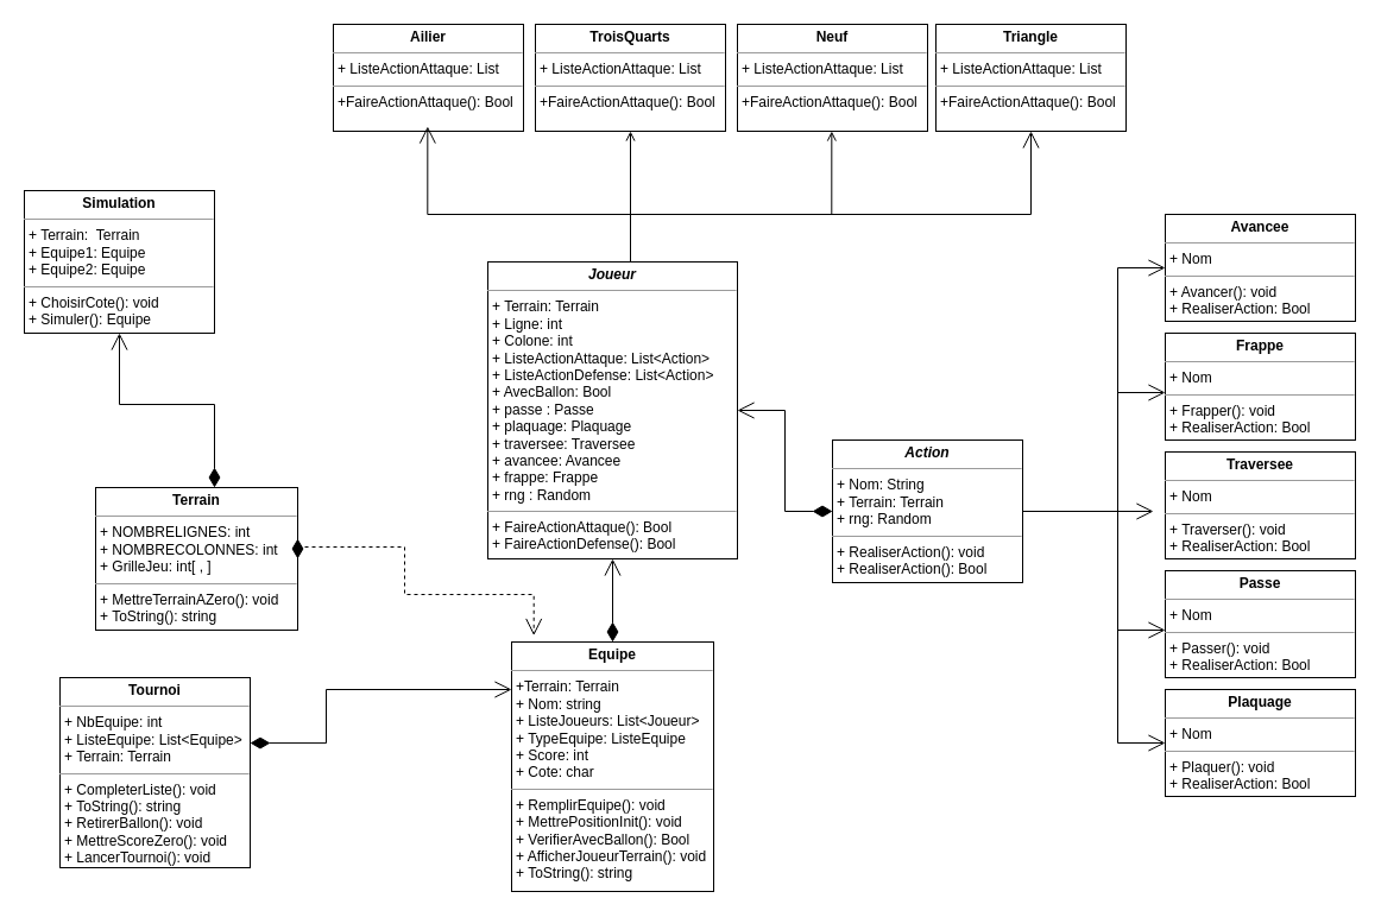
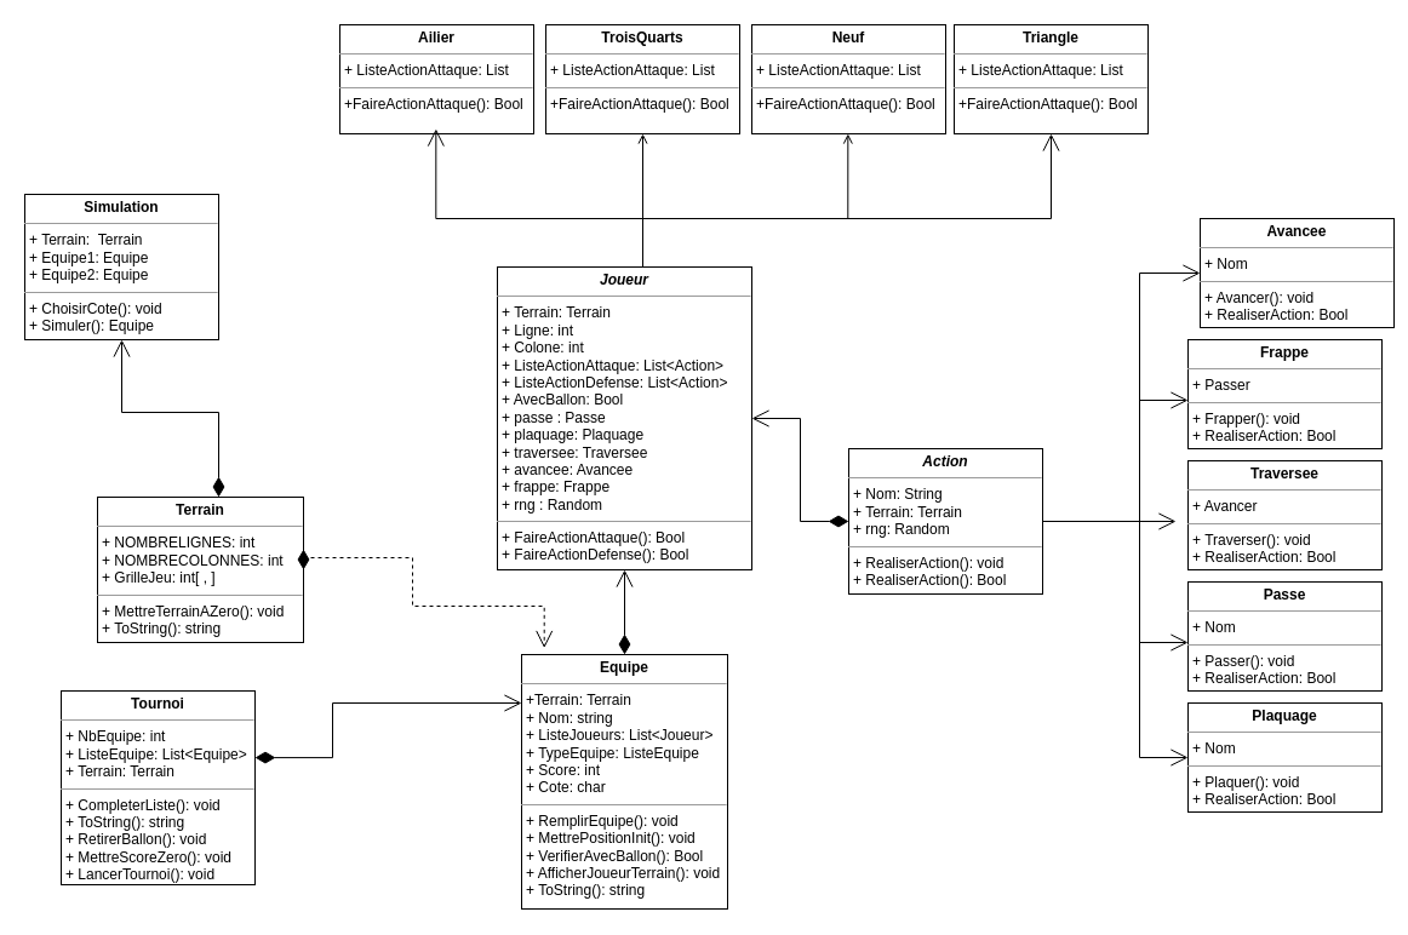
  <mxCell id="0" />
  <mxCell id="1" parent="0" />
  <mxCell id="2" value="&lt;p style=&quot;margin:0px;margin-top:4px;text-align:center;&quot;&gt;&lt;b&gt;Simulation&lt;/b&gt;&lt;/p&gt;&lt;hr size=&quot;1&quot;&gt;&lt;p style=&quot;margin:0px;margin-left:4px;&quot;&gt;+ Terrain: &amp;nbsp;Terrain&lt;/p&gt;&lt;p style=&quot;margin:0px;margin-left:4px;&quot;&gt;+ Equipe1: Equipe&lt;/p&gt;&lt;p style=&quot;margin:0px;margin-left:4px;&quot;&gt;+ Equipe2: Equipe&lt;/p&gt;&lt;hr size=&quot;1&quot;&gt;&lt;p style=&quot;margin:0px;margin-left:4px;&quot;&gt;+ ChoisirCote(): void&lt;/p&gt;&lt;p style=&quot;margin:0px;margin-left:4px;&quot;&gt;+ Simuler(): Equipe&lt;/p&gt;" style="verticalAlign=top;align=left;overflow=fill;fontSize=12;fontFamily=Helvetica;html=1;whiteSpace=wrap;" vertex="1" parent="1"><mxGeometry x="20" y="160" width="160" height="120" as="geometry" /></mxCell>
  <mxCell id="3" value="&lt;p style=&quot;margin:0px;margin-top:4px;text-align:center;&quot;&gt;&lt;b&gt;Terrain&lt;/b&gt;&lt;/p&gt;&lt;hr size=&quot;1&quot;&gt;&lt;p style=&quot;margin:0px;margin-left:4px;&quot;&gt;+ NOMBRELIGNES: int&lt;/p&gt;&lt;p style=&quot;margin:0px;margin-left:4px;&quot;&gt;+ NOMBRECOLONNES: int&lt;/p&gt;&lt;p style=&quot;margin:0px;margin-left:4px;&quot;&gt;+ GrilleJeu: int[ , ]&lt;/p&gt;&lt;hr size=&quot;1&quot;&gt;&lt;p style=&quot;margin:0px;margin-left:4px;&quot;&gt;+ MettreTerrainAZero(): void&lt;/p&gt;&lt;p style=&quot;margin:0px;margin-left:4px;&quot;&gt;+ ToString(): string&lt;/p&gt;" style="verticalAlign=top;align=left;overflow=fill;fontSize=12;fontFamily=Helvetica;html=1;whiteSpace=wrap;" vertex="1" parent="1"><mxGeometry x="80" y="410" width="170" height="120" as="geometry" /></mxCell>
  <mxCell id="4" value="&lt;p style=&quot;margin:0px;margin-top:4px;text-align:center;&quot;&gt;&lt;b&gt;Equipe&lt;/b&gt;&lt;/p&gt;&lt;hr size=&quot;1&quot;&gt;&lt;p style=&quot;margin:0px;margin-left:4px;&quot;&gt;+Terrain: Terrain&lt;/p&gt;&lt;p style=&quot;margin:0px;margin-left:4px;&quot;&gt;+ Nom: string&amp;nbsp;&lt;/p&gt;&lt;p style=&quot;margin:0px;margin-left:4px;&quot;&gt;+ ListeJoueurs: List&amp;lt;Joueur&amp;gt;&lt;/p&gt;&lt;p style=&quot;margin:0px;margin-left:4px;&quot;&gt;+ TypeEquipe: ListeEquipe&lt;/p&gt;&lt;p style=&quot;margin:0px;margin-left:4px;&quot;&gt;+ Score: int&lt;/p&gt;&lt;p style=&quot;margin:0px;margin-left:4px;&quot;&gt;+ Cote: char&lt;/p&gt;&lt;hr size=&quot;1&quot;&gt;&lt;p style=&quot;margin:0px;margin-left:4px;&quot;&gt;+ RemplirEquipe(): void&lt;/p&gt;&lt;p style=&quot;margin:0px;margin-left:4px;&quot;&gt;+ MettrePositionInit(): void&lt;/p&gt;&lt;p style=&quot;margin:0px;margin-left:4px;&quot;&gt;+ VerifierAvecBallon(): Bool&lt;/p&gt;&lt;p style=&quot;margin:0px;margin-left:4px;&quot;&gt;+ AfficherJoueurTerrain(): void&lt;/p&gt;&lt;p style=&quot;margin:0px;margin-left:4px;&quot;&gt;+ ToString(): string&lt;/p&gt;" style="verticalAlign=top;align=left;overflow=fill;fontSize=12;fontFamily=Helvetica;html=1;whiteSpace=wrap;" vertex="1" parent="1"><mxGeometry x="430" y="540" width="170" height="210" as="geometry" /></mxCell>
  <mxCell id="5" value="&lt;p style=&quot;margin:0px;margin-top:4px;text-align:center;&quot;&gt;&lt;b&gt;&lt;i&gt;Joueur&lt;/i&gt;&lt;/b&gt;&lt;/p&gt;&lt;hr size=&quot;1&quot;&gt;&lt;p style=&quot;margin:0px;margin-left:4px;&quot;&gt;+ Terrain: Terrain&lt;/p&gt;&lt;p style=&quot;margin:0px;margin-left:4px;&quot;&gt;+ Ligne: int&lt;/p&gt;&lt;p style=&quot;margin:0px;margin-left:4px;&quot;&gt;+ Colone: int&lt;/p&gt;&lt;p style=&quot;margin:0px;margin-left:4px;&quot;&gt;+ ListeActionAttaque: List&amp;lt;Action&amp;gt;&lt;/p&gt;&lt;p style=&quot;margin:0px;margin-left:4px;&quot;&gt;+ ListeActionDefense: List&amp;lt;Action&amp;gt;&lt;br&gt;&lt;/p&gt;&lt;p style=&quot;margin:0px;margin-left:4px;&quot;&gt;+ AvecBallon: Bool&lt;/p&gt;&lt;p style=&quot;margin:0px;margin-left:4px;&quot;&gt;+ passe : Passe&amp;nbsp;&lt;/p&gt;&lt;p style=&quot;margin:0px;margin-left:4px;&quot;&gt;+ plaquage: Plaquage&lt;/p&gt;&lt;p style=&quot;margin:0px;margin-left:4px;&quot;&gt;+ traversee: Traversee&amp;nbsp;&lt;/p&gt;&lt;p style=&quot;margin:0px;margin-left:4px;&quot;&gt;+ avancee: Avancee&lt;/p&gt;&lt;p style=&quot;margin:0px;margin-left:4px;&quot;&gt;+ frappe: Frappe&lt;/p&gt;&lt;p style=&quot;margin:0px;margin-left:4px;&quot;&gt;+ rng : Random&lt;/p&gt;&lt;hr size=&quot;1&quot;&gt;&lt;p style=&quot;margin:0px;margin-left:4px;&quot;&gt;+ FaireActionAttaque(): Bool&lt;/p&gt;&lt;p style=&quot;margin:0px;margin-left:4px;&quot;&gt;+ FaireActionDefense(): Bool&lt;/p&gt;" style="verticalAlign=top;align=left;overflow=fill;fontSize=12;fontFamily=Helvetica;html=1;whiteSpace=wrap;" vertex="1" parent="1"><mxGeometry x="410" y="220" width="210" height="250" as="geometry" /></mxCell>
  <mxCell id="6" value="&lt;p style=&quot;margin:0px;margin-top:4px;text-align:center;&quot;&gt;&lt;b&gt;&lt;i&gt;Action&lt;/i&gt;&lt;/b&gt;&lt;/p&gt;&lt;hr size=&quot;1&quot;&gt;&lt;p style=&quot;margin:0px;margin-left:4px;&quot;&gt;+ Nom: String&lt;/p&gt;&lt;p style=&quot;margin:0px;margin-left:4px;&quot;&gt;+ Terrain: Terrain&lt;/p&gt;&lt;p style=&quot;margin:0px;margin-left:4px;&quot;&gt;+ rng: Random&lt;/p&gt;&lt;hr size=&quot;1&quot;&gt;&lt;p style=&quot;margin:0px;margin-left:4px;&quot;&gt;+ RealiserAction(): void&lt;/p&gt;&lt;p style=&quot;margin:0px;margin-left:4px;&quot;&gt;+ RealiserAction(): Bool&lt;/p&gt;" style="verticalAlign=top;align=left;overflow=fill;fontSize=12;fontFamily=Helvetica;html=1;whiteSpace=wrap;" vertex="1" parent="1"><mxGeometry x="700" y="370" width="160" height="120" as="geometry" /></mxCell>
- <mxCell id="7" value="&lt;p style=&quot;margin:0px;margin-top:4px;text-align:center;&quot;&gt;&lt;b&gt;Avancee&lt;/b&gt;&lt;/p&gt;&lt;hr size=&quot;1&quot;&gt;&lt;p style=&quot;margin:0px;margin-left:4px;&quot;&gt;+ Nom&lt;/p&gt;&lt;hr size=&quot;1&quot;&gt;&lt;p style=&quot;margin:0px;margin-left:4px;&quot;&gt;+ Avancer(): void&lt;/p&gt;&lt;p style=&quot;margin:0px;margin-left:4px;&quot;&gt;+ RealiserAction: Bool&lt;br&gt;&lt;/p&gt;" style="verticalAlign=top;align=left;overflow=fill;fontSize=12;fontFamily=Helvetica;html=1;whiteSpace=wrap;" vertex="1" parent="1"><mxGeometry x="980" y="180" width="160" height="90" as="geometry" /></mxCell>
- <mxCell id="8" value="&lt;p style=&quot;margin:0px;margin-top:4px;text-align:center;&quot;&gt;&lt;b&gt;Traversee&lt;/b&gt;&lt;/p&gt;&lt;hr size=&quot;1&quot;&gt;&lt;p style=&quot;margin:0px;margin-left:4px;&quot;&gt;+ Nom&lt;/p&gt;&lt;hr size=&quot;1&quot;&gt;&lt;p style=&quot;margin:0px;margin-left:4px;&quot;&gt;+ Traverser(): void&lt;br&gt;&lt;/p&gt;&lt;p style=&quot;margin:0px;margin-left:4px;&quot;&gt;+ RealiserAction: Bool&lt;br&gt;&lt;/p&gt;" style="verticalAlign=top;align=left;overflow=fill;fontSize=12;fontFamily=Helvetica;html=1;whiteSpace=wrap;" vertex="1" parent="1"><mxGeometry x="980" y="380" width="160" height="90" as="geometry" /></mxCell>
- <mxCell id="9" value="&lt;p style=&quot;margin:0px;margin-top:4px;text-align:center;&quot;&gt;&lt;b&gt;Frappe&lt;/b&gt;&lt;/p&gt;&lt;hr size=&quot;1&quot;&gt;&lt;p style=&quot;margin:0px;margin-left:4px;&quot;&gt;+ Nom&lt;/p&gt;&lt;hr size=&quot;1&quot;&gt;&lt;p style=&quot;margin:0px;margin-left:4px;&quot;&gt;+ Frapper(): void&lt;br&gt;&lt;/p&gt;&lt;p style=&quot;margin:0px;margin-left:4px;&quot;&gt;+ RealiserAction: Bool&lt;br&gt;&lt;/p&gt;" style="verticalAlign=top;align=left;overflow=fill;fontSize=12;fontFamily=Helvetica;html=1;whiteSpace=wrap;" vertex="1" parent="1"><mxGeometry x="980" y="280" width="160" height="90" as="geometry" /></mxCell>
+ <mxCell id="7" value="&lt;p style=&quot;margin:0px;margin-top:4px;text-align:center;&quot;&gt;&lt;b&gt;Avancee&lt;/b&gt;&lt;/p&gt;&lt;hr size=&quot;1&quot;&gt;&lt;p style=&quot;margin:0px;margin-left:4px;&quot;&gt;+ Nom&lt;/p&gt;&lt;hr size=&quot;1&quot;&gt;&lt;p style=&quot;margin:0px;margin-left:4px;&quot;&gt;+ Avancer(): void&lt;/p&gt;&lt;p style=&quot;margin:0px;margin-left:4px;&quot;&gt;+ RealiserAction: Bool&lt;br&gt;&lt;/p&gt;" style="verticalAlign=top;align=left;overflow=fill;fontSize=12;fontFamily=Helvetica;html=1;whiteSpace=wrap;" vertex="1" parent="1"><mxGeometry x="990" y="180" width="160" height="90" as="geometry" /></mxCell>
+ <mxCell id="8" value="&lt;p style=&quot;margin:0px;margin-top:4px;text-align:center;&quot;&gt;&lt;b&gt;Traversee&lt;/b&gt;&lt;/p&gt;&lt;hr size=&quot;1&quot;&gt;&lt;p style=&quot;margin:0px;margin-left:4px;&quot;&gt;+ Avancer&lt;/p&gt;&lt;hr size=&quot;1&quot;&gt;&lt;p style=&quot;margin:0px;margin-left:4px;&quot;&gt;+ Traverser(): void&lt;br&gt;&lt;/p&gt;&lt;p style=&quot;margin:0px;margin-left:4px;&quot;&gt;+ RealiserAction: Bool&lt;br&gt;&lt;/p&gt;" style="verticalAlign=top;align=left;overflow=fill;fontSize=12;fontFamily=Helvetica;html=1;whiteSpace=wrap;" vertex="1" parent="1"><mxGeometry x="980" y="380" width="160" height="90" as="geometry" /></mxCell>
+ <mxCell id="9" value="&lt;p style=&quot;margin:0px;margin-top:4px;text-align:center;&quot;&gt;&lt;b&gt;Frappe&lt;/b&gt;&lt;/p&gt;&lt;hr size=&quot;1&quot;&gt;&lt;p style=&quot;margin:0px;margin-left:4px;&quot;&gt;+ Passer&lt;/p&gt;&lt;hr size=&quot;1&quot;&gt;&lt;p style=&quot;margin:0px;margin-left:4px;&quot;&gt;+ Frapper(): void&lt;br&gt;&lt;/p&gt;&lt;p style=&quot;margin:0px;margin-left:4px;&quot;&gt;+ RealiserAction: Bool&lt;br&gt;&lt;/p&gt;" style="verticalAlign=top;align=left;overflow=fill;fontSize=12;fontFamily=Helvetica;html=1;whiteSpace=wrap;" vertex="1" parent="1"><mxGeometry x="980" y="280" width="160" height="90" as="geometry" /></mxCell>
  <mxCell id="10" value="&lt;p style=&quot;margin:0px;margin-top:4px;text-align:center;&quot;&gt;&lt;b&gt;Plaquage&lt;/b&gt;&lt;/p&gt;&lt;hr size=&quot;1&quot;&gt;&lt;p style=&quot;margin:0px;margin-left:4px;&quot;&gt;+ Nom&lt;/p&gt;&lt;hr size=&quot;1&quot;&gt;&lt;p style=&quot;margin:0px;margin-left:4px;&quot;&gt;+ Plaquer(): void&lt;br&gt;&lt;/p&gt;&lt;p style=&quot;margin:0px;margin-left:4px;&quot;&gt;+ RealiserAction: Bool&lt;br&gt;&lt;/p&gt;" style="verticalAlign=top;align=left;overflow=fill;fontSize=12;fontFamily=Helvetica;html=1;whiteSpace=wrap;" vertex="1" parent="1"><mxGeometry x="980" y="580" width="160" height="90" as="geometry" /></mxCell>
  <mxCell id="11" value="&lt;p style=&quot;margin:0px;margin-top:4px;text-align:center;&quot;&gt;&lt;b&gt;Passe&lt;/b&gt;&lt;/p&gt;&lt;hr size=&quot;1&quot;&gt;&lt;p style=&quot;margin:0px;margin-left:4px;&quot;&gt;+ Nom&amp;nbsp;&lt;/p&gt;&lt;hr size=&quot;1&quot;&gt;&lt;p style=&quot;margin:0px;margin-left:4px;&quot;&gt;+ Passer(): void&lt;br&gt;&lt;/p&gt;&lt;p style=&quot;margin:0px;margin-left:4px;&quot;&gt;+ RealiserAction: Bool&lt;/p&gt;" style="verticalAlign=top;align=left;overflow=fill;fontSize=12;fontFamily=Helvetica;html=1;whiteSpace=wrap;" vertex="1" parent="1"><mxGeometry x="980" y="480" width="160" height="90" as="geometry" /></mxCell>
  <mxCell id="12" value="&lt;p style=&quot;margin:0px;margin-top:4px;text-align:center;&quot;&gt;&lt;b&gt;Ailier&lt;/b&gt;&lt;/p&gt;&lt;hr size=&quot;1&quot;&gt;&lt;p style=&quot;margin:0px;margin-left:4px;&quot;&gt;+ ListeActionAttaque: List&lt;/p&gt;&lt;hr size=&quot;1&quot;&gt;&lt;p style=&quot;margin:0px;margin-left:4px;&quot;&gt;+FaireActionAttaque(): Bool&lt;/p&gt;" style="verticalAlign=top;align=left;overflow=fill;fontSize=12;fontFamily=Helvetica;html=1;whiteSpace=wrap;" vertex="1" parent="1"><mxGeometry x="280" y="20" width="160" height="90" as="geometry" /></mxCell>
  <mxCell id="13" value="&lt;p style=&quot;margin:0px;margin-top:4px;text-align:center;&quot;&gt;&lt;b&gt;Neuf&lt;/b&gt;&lt;/p&gt;&lt;hr size=&quot;1&quot;&gt;&lt;p style=&quot;margin:0px;margin-left:4px;&quot;&gt;+ ListeActionAttaque: List&lt;br&gt;&lt;/p&gt;&lt;hr size=&quot;1&quot;&gt;&lt;p style=&quot;margin:0px;margin-left:4px;&quot;&gt;+FaireActionAttaque(): Bool&lt;br&gt;&lt;/p&gt;" style="verticalAlign=top;align=left;overflow=fill;fontSize=12;fontFamily=Helvetica;html=1;whiteSpace=wrap;" vertex="1" parent="1"><mxGeometry x="620" y="20" width="160" height="90" as="geometry" /></mxCell>
  <mxCell id="14" value="&lt;p style=&quot;margin:0px;margin-top:4px;text-align:center;&quot;&gt;&lt;b&gt;Triangle&lt;/b&gt;&lt;/p&gt;&lt;hr size=&quot;1&quot;&gt;&lt;p style=&quot;margin:0px;margin-left:4px;&quot;&gt;+ ListeActionAttaque: List&lt;br&gt;&lt;/p&gt;&lt;hr size=&quot;1&quot;&gt;&lt;p style=&quot;margin:0px;margin-left:4px;&quot;&gt;+FaireActionAttaque(): Bool&lt;br&gt;&lt;/p&gt;" style="verticalAlign=top;align=left;overflow=fill;fontSize=12;fontFamily=Helvetica;html=1;whiteSpace=wrap;" vertex="1" parent="1"><mxGeometry x="787" y="20" width="160" height="90" as="geometry" /></mxCell>
  <mxCell id="15" value="&lt;p style=&quot;margin:0px;margin-top:4px;text-align:center;&quot;&gt;&lt;b&gt;TroisQuarts&lt;/b&gt;&lt;/p&gt;&lt;hr size=&quot;1&quot;&gt;&lt;p style=&quot;margin:0px;margin-left:4px;&quot;&gt;+ ListeActionAttaque: List&lt;br&gt;&lt;/p&gt;&lt;hr size=&quot;1&quot;&gt;&lt;p style=&quot;margin:0px;margin-left:4px;&quot;&gt;+FaireActionAttaque(): Bool&lt;br&gt;&lt;/p&gt;" style="verticalAlign=top;align=left;overflow=fill;fontSize=12;fontFamily=Helvetica;html=1;whiteSpace=wrap;" vertex="1" parent="1"><mxGeometry x="450" y="20" width="160" height="90" as="geometry" /></mxCell>
  <mxCell id="16" value="" style="endArrow=open;html=1;endSize=12;startArrow=diamondThin;startSize=14;startFill=1;edgeStyle=orthogonalEdgeStyle;align=left;verticalAlign=bottom;rounded=0;exitX=0.5;exitY=0;exitDx=0;exitDy=0;" edge="1" parent="1" source="4" target="5"><mxGeometry x="-1" y="3" relative="1" as="geometry"><mxPoint x="470" y="470" as="sourcePoint" /><mxPoint x="630" y="470" as="targetPoint" /></mxGeometry></mxCell>
  <mxCell id="17" value="" style="endArrow=open;html=1;endSize=12;startArrow=diamondThin;startSize=14;startFill=1;edgeStyle=orthogonalEdgeStyle;align=left;verticalAlign=bottom;rounded=0;exitX=0;exitY=0.5;exitDx=0;exitDy=0;entryX=1;entryY=0.5;entryDx=0;entryDy=0;" edge="1" parent="1" source="6" target="5"><mxGeometry x="-1" y="3" relative="1" as="geometry"><mxPoint x="520" y="550" as="sourcePoint" /><mxPoint x="520" y="480" as="targetPoint" /></mxGeometry></mxCell>
  <mxCell id="18" value="" style="endArrow=open;html=1;endSize=12;startArrow=diamondThin;startSize=14;startFill=1;edgeStyle=orthogonalEdgeStyle;align=left;verticalAlign=bottom;rounded=0;" edge="1" parent="1"><mxGeometry x="-1" y="3" relative="1" as="geometry"><mxPoint x="210" y="625.067" as="sourcePoint" /><mxPoint x="430" y="580" as="targetPoint" /><Array as="points"><mxPoint x="274" y="580" /></Array></mxGeometry></mxCell>
  <mxCell id="19" value="" style="endArrow=open;html=1;endSize=12;startArrow=diamondThin;startSize=14;startFill=1;edgeStyle=orthogonalEdgeStyle;align=left;verticalAlign=bottom;rounded=0;exitX=1;exitY=0.5;exitDx=0;exitDy=0;entryX=0.11;entryY=-0.026;entryDx=0;entryDy=0;entryPerimeter=0;dashed=1;" edge="1" parent="1" source="3" target="4"><mxGeometry x="-1" y="3" relative="1" as="geometry"><mxPoint x="720" y="445" as="sourcePoint" /><mxPoint x="610" y="445" as="targetPoint" /><Array as="points"><mxPoint x="250" y="460" /><mxPoint x="340" y="460" /><mxPoint x="340" y="500" /><mxPoint x="449" y="500" /></Array></mxGeometry></mxCell>
  <mxCell id="20" value="" style="endArrow=open;html=1;endSize=12;startArrow=diamondThin;startSize=14;startFill=1;edgeStyle=orthogonalEdgeStyle;align=left;verticalAlign=bottom;rounded=0;entryX=0.5;entryY=1;entryDx=0;entryDy=0;" edge="1" parent="1" target="2"><mxGeometry x="-1" y="3" relative="1" as="geometry"><mxPoint x="180" y="410" as="sourcePoint" /><mxPoint x="70" as="targetPoint" y="660" /><Array as="points"><mxPoint x="180" y="410" /><mxPoint x="180" y="340" /><mxPoint x="100" y="340" /></Array></mxGeometry></mxCell>
  <mxCell id="21" value="" style="endArrow=none;endFill=0;endSize=12;html=1;rounded=0;edgeStyle=orthogonalEdgeStyle;startArrow=open;startFill=0;" edge="1" parent="1"><mxGeometry width="160" relative="1" as="geometry"><mxPoint x="530" y="110" as="sourcePoint" /><mxPoint x="530" y="210" as="targetPoint" /></mxGeometry></mxCell>
  <mxCell id="22" value="" style="endArrow=open;endFill=1;endSize=12;html=1;rounded=0;" edge="1" parent="1"><mxGeometry width="160" relative="1" as="geometry"><mxPoint x="860" y="430" as="sourcePoint" /><mxPoint x="970" y="430" as="targetPoint" /><Array as="points"><mxPoint x="910" y="430" /></Array></mxGeometry></mxCell>
  <mxCell id="23" value="" style="endArrow=open;endFill=1;endSize=12;html=1;rounded=0;entryX=0;entryY=0.5;entryDx=0;entryDy=0;edgeStyle=orthogonalEdgeStyle;" edge="1" parent="1" target="7"><mxGeometry width="160" relative="1" as="geometry"><mxPoint x="860" y="430" as="sourcePoint" /><mxPoint x="960" y="260" as="targetPoint" /><Array as="points"><mxPoint x="940" y="430" /><mxPoint x="940" y="225" /></Array></mxGeometry></mxCell>
  <mxCell id="24" value="" style="endArrow=none;endFill=0;endSize=12;html=1;rounded=0;edgeStyle=orthogonalEdgeStyle;startArrow=open;startFill=0;" edge="1" parent="1"><mxGeometry width="160" relative="1" as="geometry"><mxPoint x="699.33" y="110" as="sourcePoint" /><mxPoint x="530" y="220" as="targetPoint" /><Array as="points"><mxPoint x="699" y="180" /><mxPoint x="530" y="180" /></Array></mxGeometry></mxCell>
  <mxCell id="25" value="" style="endArrow=open;endFill=1;endSize=12;html=1;rounded=0;entryX=0.5;entryY=0;entryDx=0;entryDy=0;edgeStyle=orthogonalEdgeStyle;" edge="1" parent="1"><mxGeometry width="160" relative="1" as="geometry"><mxPoint x="530" y="220" as="sourcePoint" /><mxPoint x="359.33" y="106" as="targetPoint" /><Array as="points"><mxPoint x="530" y="180" /><mxPoint x="359" y="180" /></Array></mxGeometry></mxCell>
  <mxCell id="26" value="" style="endArrow=open;endFill=1;endSize=12;html=1;rounded=0;entryX=0.5;entryY=1;entryDx=0;entryDy=0;edgeStyle=orthogonalEdgeStyle;" edge="1" parent="1" target="14"><mxGeometry width="160" relative="1" as="geometry"><mxPoint x="530" y="220" as="sourcePoint" /><mxPoint x="799.33" y="280" as="targetPoint" /><Array as="points"><mxPoint x="530" y="180" /><mxPoint x="867" y="180" /></Array></mxGeometry></mxCell>
  <mxCell id="27" value="" style="endArrow=open;endFill=1;endSize=12;html=1;rounded=0;entryX=0;entryY=0.5;entryDx=0;entryDy=0;edgeStyle=orthogonalEdgeStyle;" edge="1" parent="1"><mxGeometry width="160" relative="1" as="geometry"><mxPoint x="860" y="430" as="sourcePoint" /><mxPoint x="980" y="530" as="targetPoint" /><Array as="points"><mxPoint x="860" y="430" /><mxPoint x="940" y="430" /><mxPoint x="940" y="530" /></Array></mxGeometry></mxCell>
  <mxCell id="28" value="" style="endArrow=open;endFill=1;endSize=12;html=1;rounded=0;entryX=0;entryY=0.5;entryDx=0;entryDy=0;edgeStyle=orthogonalEdgeStyle;" edge="1" parent="1" target="10"><mxGeometry width="160" relative="1" as="geometry"><mxPoint x="860" y="430" as="sourcePoint" /><mxPoint x="990" y="540" as="targetPoint" /><Array as="points"><mxPoint x="940" y="430" /><mxPoint x="940" y="625" /></Array></mxGeometry></mxCell>
  <mxCell id="29" value="" style="endArrow=open;endFill=1;endSize=12;html=1;rounded=0;edgeStyle=orthogonalEdgeStyle;" edge="1" parent="1"><mxGeometry width="160" relative="1" as="geometry"><mxPoint x="860" y="430" as="sourcePoint" /><mxPoint x="980" y="330" as="targetPoint" /><Array as="points"><mxPoint x="860" y="430" /><mxPoint x="940" y="430" /><mxPoint x="940" y="330" /></Array></mxGeometry></mxCell>
  <mxCell id="30" value="&lt;p style=&quot;margin:0px;margin-top:4px;text-align:center;&quot;&gt;&lt;b&gt;Tournoi&lt;/b&gt;&lt;/p&gt;&lt;hr size=&quot;1&quot;&gt;&lt;p style=&quot;margin:0px;margin-left:4px;&quot;&gt;+ NbEquipe: int&lt;/p&gt;&lt;p style=&quot;margin:0px;margin-left:4px;&quot;&gt;+ ListeEquipe: List&amp;lt;Equipe&amp;gt;&lt;/p&gt;&lt;p style=&quot;margin:0px;margin-left:4px;&quot;&gt;+ Terrain: Terrain&lt;/p&gt;&lt;hr size=&quot;1&quot;&gt;&lt;p style=&quot;margin:0px;margin-left:4px;&quot;&gt;+ CompleterListe(): void&lt;/p&gt;&lt;p style=&quot;margin:0px;margin-left:4px;&quot;&gt;+ ToString(): string&lt;/p&gt;&lt;p style=&quot;margin:0px;margin-left:4px;&quot;&gt;+ RetirerBallon(): void&lt;/p&gt;&lt;p style=&quot;margin:0px;margin-left:4px;&quot;&gt;+ MettreScoreZero(): void&lt;/p&gt;&lt;p style=&quot;margin:0px;margin-left:4px;&quot;&gt;+ LancerTournoi(): void&lt;/p&gt;" style="verticalAlign=top;align=left;overflow=fill;fontSize=12;fontFamily=Helvetica;html=1;whiteSpace=wrap;" vertex="1" parent="1"><mxGeometry x="50" y="570" width="160" height="160" as="geometry" /></mxCell>
